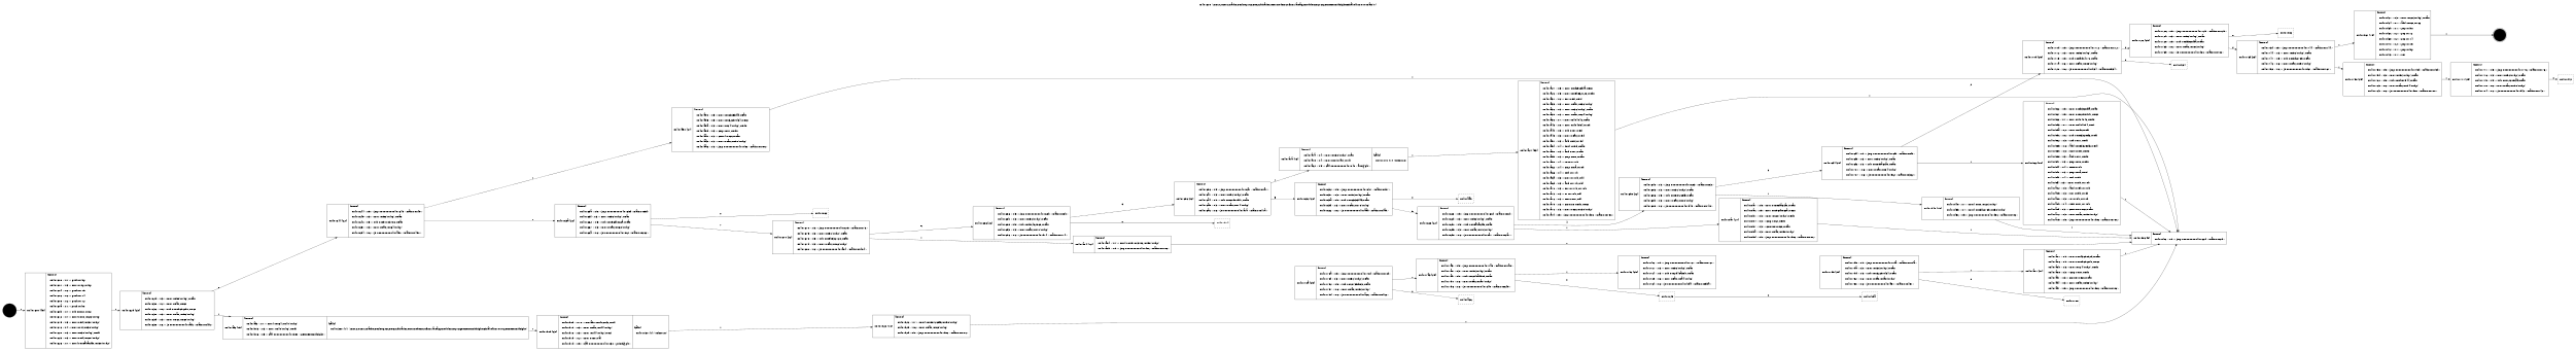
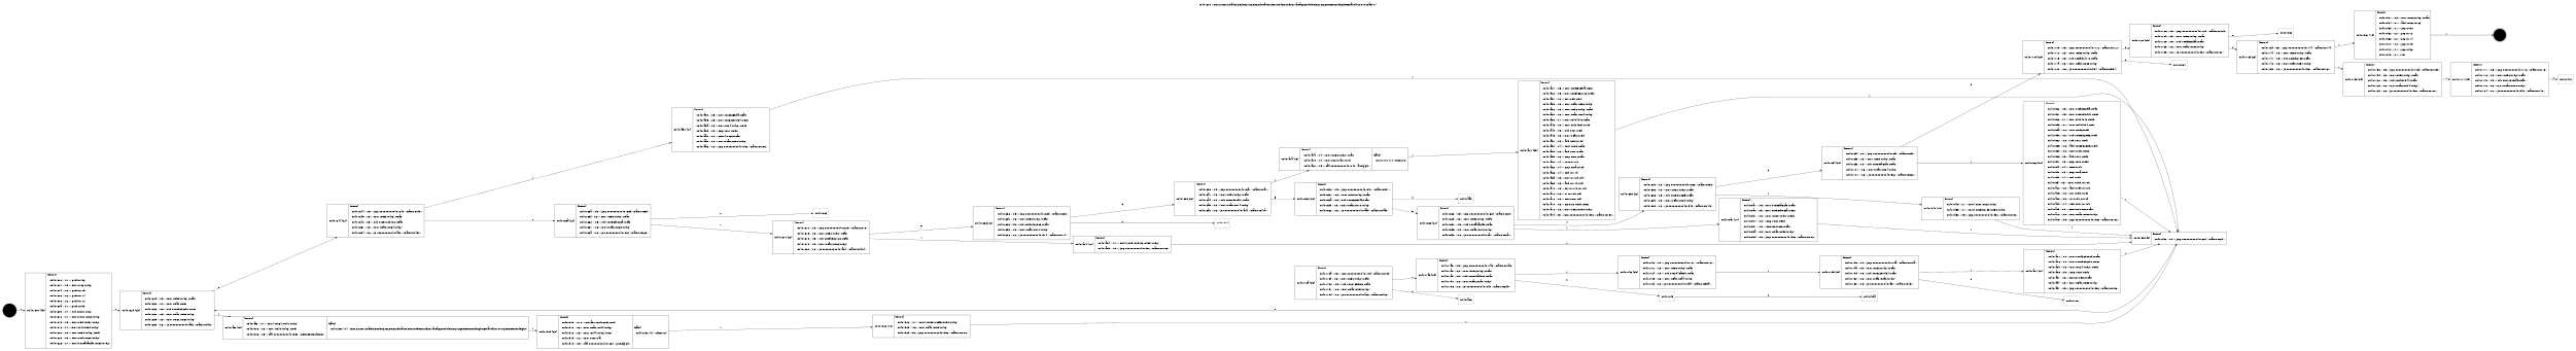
  digraph {
    label="0x401600 (/mnt/c/Users/mathe/Desktop/tcc/POCII/binaries/extr_nodemcu-firmwareappmodulessntp.c_get_next_midnight_Final-ollvm.out::main(0))"
    labelloc=t
    rankdir=LR
    node [shape=record]
    Entry [fillcolor=black height=0.3 shape=circle style=filled width=0.3]
    n2 [label="{\n     0x401600 [45]\l\n     | [instrs]\l\n     &nbsp;&nbsp;0x401600 \<+1\>: push %rbp\l\n     &nbsp;&nbsp;0x401601 \<+3\>: mov %rsp,%rbp\l\n     &nbsp;&nbsp;0x401604 \<+2\>: push %r15\l\n     &nbsp;&nbsp;0x401606 \<+2\>: push %r14\l\n     &nbsp;&nbsp;0x401608 \<+2\>: push %r12\l\n     &nbsp;&nbsp;0x40160a \<+1\>: push %rbx\l\n     &nbsp;&nbsp;0x40160b \<+7\>: sub $0xc0,%rsp\l\n     &nbsp;&nbsp;0x401612 \<+7\>: movl $0x0,-0x2c(%rbp)\l\n     &nbsp;&nbsp;0x401619 \<+3\>: mov %edi,-0x30(%rbp)\l\n     &nbsp;&nbsp;0x40161c \<+4\>: mov %rsi,-0x38(%rbp)\l\n     &nbsp;&nbsp;0x401620 \<+3\>: mov -0x30(%rbp),%edi\l\n     &nbsp;&nbsp;0x401623 \<+3\>: mov %edi,-0x28(%rbp)\l\n     &nbsp;&nbsp;0x401626 \<+7\>: movl $0xeabacdf0,-0x58(%rbp)\l\n  }"]
    n3 [label="{\n     0x40162d [23]\l\n     | [instrs]\l\n     &nbsp;&nbsp;0x40162d \<+3\>: mov -0x58(%rbp),%eax\l\n     &nbsp;&nbsp;0x401630 \<+2\>: mov %eax,%ecx\l\n     &nbsp;&nbsp;0x401632 \<+6\>: sub $0x8b69c2d0,%ecx\l\n     &nbsp;&nbsp;0x401638 \<+3\>: mov %eax,-0x5c(%rbp)\l\n     &nbsp;&nbsp;0x40163b \<+3\>: mov %ecx,-0x60(%rbp)\l\n     &nbsp;&nbsp;0x40163e \<+6\>: je 0000000000401afc \<main+0x4fc\>\l\n  }"]
    n4 [label="{\n     0x401afc [15]\l\n     | [instrs]\l\n     &nbsp;&nbsp;0x401afc \<+7\>: movl $0x64,-0x40(%rbp)\l\n     &nbsp;&nbsp;0x401b03 \<+3\>: mov -0x40(%rbp),%edi\l\n     &nbsp;&nbsp;0x401b06 \<+5\>: call 00000000004013e0 \<get_next_midnight\>\l\n     | [calls]\l\n     &nbsp;&nbsp;0x4013e0 \{1\} (/mnt/c/Users/mathe/Desktop/tcc/POCII/binaries/extr_nodemcu-firmwareappmodulessntp.c_get_next_midnight_Final-ollvm.out::get_next_midnight)\l\n  }"]
    n5 [label="{\n     0x401644 [22]\l\n     | [instrs]\l\n     &nbsp;&nbsp;0x401644 \<+5\>: jmp 0000000000401649 \<main+0x49\>\l\n     &nbsp;&nbsp;0x401649 \<+3\>: mov -0x5c(%rbp),%eax\l\n     &nbsp;&nbsp;0x40164c \<+5\>: sub $0x910037e2,%eax\l\n     &nbsp;&nbsp;0x401651 \<+3\>: mov %eax,-0x64(%rbp)\l\n     &nbsp;&nbsp;0x401654 \<+6\>: je 0000000000401a90 \<main+0x490\>\l\n  }"]
    n6 [label="{\n     0x401b0b [23]\l\n     | [instrs]\l\n     &nbsp;&nbsp;0x401b0b \<+10\>: movabs $0x4020f2,%rdi\l\n     &nbsp;&nbsp;0x401b15 \<+3\>: mov %eax,-0x44(%rbp)\l\n     &nbsp;&nbsp;0x401b18 \<+3\>: mov -0x44(%rbp),%esi\l\n     &nbsp;&nbsp;0x401b1b \<+2\>: mov $0x0,%al\l\n     &nbsp;&nbsp;0x401b1d \<+5\>: call 0000000000401030 \<printf@plt\>\l\n     | [calls]\l\n     &nbsp;&nbsp;0x401030 \{1\} (unknown)\l\n  }"]
    n7 [label="{\n     0x401a90 [27]\l\n     | [instrs]\l\n     &nbsp;&nbsp;0x401a90 \<+5\>: mov $0xc3c53f4f,%eax\l\n     &nbsp;&nbsp;0x401a95 \<+5\>: mov $0x32257d34,%ecx\l\n     &nbsp;&nbsp;0x401a9a \<+3\>: mov -0x24(%rbp),%edx\l\n     &nbsp;&nbsp;0x401a9d \<+3\>: cmp $0x1,%edx\l\n     &nbsp;&nbsp;0x401aa0 \<+3\>: cmovl %ecx,%eax\l\n     &nbsp;&nbsp;0x401aa3 \<+3\>: mov %eax,-0x58(%rbp)\l\n     &nbsp;&nbsp;0x401aa6 \<+5\>: jmp 0000000000401dec \<main+0x7ec\>\l\n  }"]
    n8 [label="{\n     0x40165a [22]\l\n     | [instrs]\l\n     &nbsp;&nbsp;0x40165a \<+5\>: jmp 000000000040165f \<main+0x5f\>\l\n     &nbsp;&nbsp;0x40165f \<+3\>: mov -0x5c(%rbp),%eax\l\n     &nbsp;&nbsp;0x401662 \<+5\>: sub $0x96db06ca,%eax\l\n     &nbsp;&nbsp;0x401667 \<+3\>: mov %eax,-0x68(%rbp)\l\n     &nbsp;&nbsp;0x40166a \<+6\>: je 00000000004018c2 \<main+0x2c2\>\l\n  }"]
    n9 [label="{\n     0x401b22 [18]\l\n     | [instrs]\l\n     &nbsp;&nbsp;0x401b22 \<+7\>: movl $0xee72cef5,-0x58(%rbp)\l\n     &nbsp;&nbsp;0x401b29 \<+6\>: mov %eax,-0xc8(%rbp)\l\n     &nbsp;&nbsp;0x401b2f \<+5\>: jmp 0000000000401dec \<main+0x7ec\>\l\n  }"]
    n10 [label="{\n     0x401dec [5]\l\n     | [instrs]\l\n     &nbsp;&nbsp;0x401dec \<+5\>: jmp 000000000040162d \<main+0x2d\>\l\n  }"]
    n11 [label="{\n     0x4018c2\l\n  }" style=dashed]
    n12 [label="{\n     0x401670 [22]\l\n     | [instrs]\l\n     &nbsp;&nbsp;0x401670 \<+5\>: jmp 0000000000401675 \<main+0x75\>\l\n     &nbsp;&nbsp;0x401675 \<+3\>: mov -0x5c(%rbp),%eax\l\n     &nbsp;&nbsp;0x401678 \<+5\>: sub $0x9be32128,%eax\l\n     &nbsp;&nbsp;0x40167d \<+3\>: mov %eax,-0x6c(%rbp)\l\n     &nbsp;&nbsp;0x401680 \<+6\>: je 0000000000401a84 \<main+0x484\>\l\n  }"]
    Exit [fillcolor=black height=0.3 peripheries=2 shape=circle style=filled width=0.3]
    n14 [label="{\n     0x401a84 [12]\l\n     | [instrs]\l\n     &nbsp;&nbsp;0x401a84 \<+7\>: movl $0x910037e2,-0x58(%rbp)\l\n     &nbsp;&nbsp;0x401a8b \<+5\>: jmp 0000000000401dec \<main+0x7ec\>\l\n  }"]
    n15 [label="{\n     0x401686 [22]\l\n     | [instrs]\l\n     &nbsp;&nbsp;0x401686 \<+5\>: jmp 000000000040168b \<main+0x8b\>\l\n     &nbsp;&nbsp;0x40168b \<+3\>: mov -0x5c(%rbp),%eax\l\n     &nbsp;&nbsp;0x40168e \<+5\>: sub $0xbc462868,%eax\l\n     &nbsp;&nbsp;0x401693 \<+3\>: mov %eax,-0x70(%rbp)\l\n     &nbsp;&nbsp;0x401696 \<+6\>: je 0000000000401d74 \<main+0x774\>\l\n  }"]
    n16 [label="{\n     0x401d74\l\n  }" style=dashed]
    n17 [label="{\n     0x40169c [22]\l\n     | [instrs]\l\n     &nbsp;&nbsp;0x40169c \<+5\>: jmp 00000000004016a1 \<main+0xa1\>\l\n     &nbsp;&nbsp;0x4016a1 \<+3\>: mov -0x5c(%rbp),%eax\l\n     &nbsp;&nbsp;0x4016a4 \<+5\>: sub $0xc0de1bf1,%eax\l\n     &nbsp;&nbsp;0x4016a9 \<+3\>: mov %eax,-0x74(%rbp)\l\n     &nbsp;&nbsp;0x4016ac \<+6\>: je 0000000000401a1a \<main+0x41a\>\l\n  }"]
    n18 [label="{\n     0x401a1a [13]\l\n     | [instrs]\l\n     &nbsp;&nbsp;0x401a1a \<+4\>: mov -0x38(%rbp),%rax\l\n     &nbsp;&nbsp;0x401a1e \<+4\>: mov 0x8(%rax),%rdi\l\n     &nbsp;&nbsp;0x401a22 \<+5\>: call 0000000000401040 \<atoi@plt\>\l\n     | [calls]\l\n     &nbsp;&nbsp;0x401040 \{1\} (unknown)\l\n  }"]
    n19 [label="{\n     0x4016b2 [22]\l\n     | [instrs]\l\n     &nbsp;&nbsp;0x4016b2 \<+5\>: jmp 00000000004016b7 \<main+0xb7\>\l\n     &nbsp;&nbsp;0x4016b7 \<+3\>: mov -0x5c(%rbp),%eax\l\n     &nbsp;&nbsp;0x4016ba \<+5\>: sub $0xc3c53f4f,%eax\l\n     &nbsp;&nbsp;0x4016bf \<+3\>: mov %eax,-0x78(%rbp)\l\n     &nbsp;&nbsp;0x4016c2 \<+6\>: je 0000000000401aab \<main+0x4ab\>\l\n  }"]
    n20 [label="{\n     0x4017ee\l\n  }" style=dashed]
    n21 [label="{\n     0x401a27 [93]\l\n     | [instrs]\l\n     &nbsp;&nbsp;0x401a27 \<+5\>: mov $0xfc9c8fda,%ecx\l\n     &nbsp;&nbsp;0x401a2c \<+5\>: mov $0x9be32128,%edx\l\n     &nbsp;&nbsp;0x401a31 \<+2\>: xor %esi,%esi\l\n     &nbsp;&nbsp;0x401a33 \<+3\>: mov %eax,-0x3c(%rbp)\l\n     &nbsp;&nbsp;0x401a36 \<+3\>: mov -0x3c(%rbp),%eax\l\n     &nbsp;&nbsp;0x401a39 \<+3\>: mov %eax,-0x24(%rbp)\l\n     &nbsp;&nbsp;0x401a3c \<+7\>: mov 0x40404c,%eax\l\n     &nbsp;&nbsp;0x401a43 \<+8\>: mov 0x404054,%r8d\l\n     &nbsp;&nbsp;0x401a4b \<+3\>: sub $0x1,%esi\l\n     &nbsp;&nbsp;0x401a4e \<+3\>: mov %eax,%r9d\l\n     &nbsp;&nbsp;0x401a51 \<+3\>: add %esi,%r9d\l\n     &nbsp;&nbsp;0x401a54 \<+4\>: imul %r9d,%eax\l\n     &nbsp;&nbsp;0x401a58 \<+3\>: and $0x1,%eax\l\n     &nbsp;&nbsp;0x401a5b \<+3\>: cmp $0x0,%eax\l\n     &nbsp;&nbsp;0x401a5e \<+4\>: sete %r10b\l\n     &nbsp;&nbsp;0x401a62 \<+4\>: cmp $0xa,%r8d\l\n     &nbsp;&nbsp;0x401a66 \<+4\>: setl %r11b\l\n     &nbsp;&nbsp;0x401a6a \<+3\>: mov %r10b,%bl\l\n     &nbsp;&nbsp;0x401a6d \<+3\>: and %r11b,%bl\l\n     &nbsp;&nbsp;0x401a70 \<+3\>: xor %r11b,%r10b\l\n     &nbsp;&nbsp;0x401a73 \<+3\>: or %r10b,%bl\l\n     &nbsp;&nbsp;0x401a76 \<+3\>: test $0x1,%bl\l\n     &nbsp;&nbsp;0x401a79 \<+3\>: cmovne %edx,%ecx\l\n     &nbsp;&nbsp;0x401a7c \<+3\>: mov %ecx,-0x58(%rbp)\l\n     &nbsp;&nbsp;0x401a7f \<+5\>: jmp 0000000000401dec \<main+0x7ec\>\l\n  }"]
    n22 [label="{\n     0x401aab\l\n  }" style=dashed]
    n23 [label="{\n     0x4016c8 [22]\l\n     | [instrs]\l\n     &nbsp;&nbsp;0x4016c8 \<+5\>: jmp 00000000004016cd \<main+0xcd\>\l\n     &nbsp;&nbsp;0x4016cd \<+3\>: mov -0x5c(%rbp),%eax\l\n     &nbsp;&nbsp;0x4016d0 \<+5\>: sub $0xeabacdf0,%eax\l\n     &nbsp;&nbsp;0x4016d5 \<+3\>: mov %eax,-0x7c(%rbp)\l\n     &nbsp;&nbsp;0x4016d8 \<+6\>: je 00000000004018a7 \<main+0x2a7\>\l\n  }"]
    n24 [label="{\n     0x401ae1 [27]\l\n     | [instrs]\l\n     &nbsp;&nbsp;0x401ae1 \<+5\>: mov $0x4365892d,%eax\l\n     &nbsp;&nbsp;0x401ae6 \<+5\>: mov $0x8b69c2d0,%ecx\l\n     &nbsp;&nbsp;0x401aeb \<+3\>: mov -0x24(%rbp),%edx\l\n     &nbsp;&nbsp;0x401aee \<+3\>: cmp $0x0,%edx\l\n     &nbsp;&nbsp;0x401af1 \<+3\>: cmove %ecx,%eax\l\n     &nbsp;&nbsp;0x401af4 \<+3\>: mov %eax,-0x58(%rbp)\l\n     &nbsp;&nbsp;0x401af7 \<+5\>: jmp 0000000000401dec \<main+0x7ec\>\l\n  }"]
    n25 [label="{\n     0x4018a7 [27]\l\n     | [instrs]\l\n     &nbsp;&nbsp;0x4018a7 \<+5\>: mov $0xeeba6ca0,%eax\l\n     &nbsp;&nbsp;0x4018ac \<+5\>: mov $0x96db06ca,%ecx\l\n     &nbsp;&nbsp;0x4018b1 \<+3\>: mov -0x28(%rbp),%edx\l\n     &nbsp;&nbsp;0x4018b4 \<+3\>: cmp $0x2,%edx\l\n     &nbsp;&nbsp;0x4018b7 \<+3\>: cmovne %ecx,%eax\l\n     &nbsp;&nbsp;0x4018ba \<+3\>: mov %eax,-0x58(%rbp)\l\n     &nbsp;&nbsp;0x4018bd \<+5\>: jmp 0000000000401dec \<main+0x7ec\>\l\n  }"]
    n26 [label="{\n     0x4016de [22]\l\n     | [instrs]\l\n     &nbsp;&nbsp;0x4016de \<+5\>: jmp 00000000004016e3 \<main+0xe3\>\l\n     &nbsp;&nbsp;0x4016e3 \<+3\>: mov -0x5c(%rbp),%eax\l\n     &nbsp;&nbsp;0x4016e6 \<+5\>: sub $0xee72cef5,%eax\l\n     &nbsp;&nbsp;0x4016eb \<+3\>: mov %eax,-0x80(%rbp)\l\n     &nbsp;&nbsp;0x4016ee \<+6\>: je 0000000000401d4e \<main+0x74e\>\l\n  }"]
    n27 [label="{\n     0x4017d5 [25]\l\n     | [instrs]\l\n     &nbsp;&nbsp;0x4017d5 \<+5\>: jmp 00000000004017da \<main+0x1da\>\l\n     &nbsp;&nbsp;0x4017da \<+3\>: mov -0x5c(%rbp),%eax\l\n     &nbsp;&nbsp;0x4017dd \<+5\>: sub $0x32257d34,%eax\l\n     &nbsp;&nbsp;0x4017e2 \<+6\>: mov %eax,-0xa8(%rbp)\l\n     &nbsp;&nbsp;0x4017e8 \<+6\>: je 0000000000401ae1 \<main+0x4e1\>\l\n  }"]
    n28 [label="{\n     0x401d4e [19]\l\n     | [instrs]\l\n     &nbsp;&nbsp;0x401d4e \<+7\>: movl $0x0,-0x2c(%rbp)\l\n     &nbsp;&nbsp;0x401d55 \<+7\>: movl $0x3fc2785,-0x58(%rbp)\l\n     &nbsp;&nbsp;0x401d5c \<+5\>: jmp 0000000000401dec \<main+0x7ec\>\l\n  }"]
    n29 [label="{\n     0x4016f4 [25]\l\n     | [instrs]\l\n     &nbsp;&nbsp;0x4016f4 \<+5\>: jmp 00000000004016f9 \<main+0xf9\>\l\n     &nbsp;&nbsp;0x4016f9 \<+3\>: mov -0x5c(%rbp),%eax\l\n     &nbsp;&nbsp;0x4016fc \<+5\>: sub $0xeeba6ca0,%eax\l\n     &nbsp;&nbsp;0x401701 \<+6\>: mov %eax,-0x84(%rbp)\l\n     &nbsp;&nbsp;0x401707 \<+6\>: je 00000000004019c2 \<main+0x3c2\>\l\n  }"]
    n30 [label="{\n     0x401bba\l\n  }" style=dashed]
    n31 [label="{\n     0x4019c2 [88]\l\n     | [instrs]\l\n     &nbsp;&nbsp;0x4019c2 \<+5\>: mov $0xfc9c8fda,%eax\l\n     &nbsp;&nbsp;0x4019c7 \<+5\>: mov $0xc0de1bf1,%ecx\l\n     &nbsp;&nbsp;0x4019cc \<+7\>: mov 0x40404c,%edx\l\n     &nbsp;&nbsp;0x4019d3 \<+7\>: mov 0x404054,%esi\l\n     &nbsp;&nbsp;0x4019da \<+2\>: mov %edx,%edi\l\n     &nbsp;&nbsp;0x4019dc \<+6\>: sub $0xe332e0f6,%edi\l\n     &nbsp;&nbsp;0x4019e2 \<+3\>: sub $0x1,%edi\l\n     &nbsp;&nbsp;0x4019e5 \<+6\>: add $0xe332e0f6,%edi\l\n     &nbsp;&nbsp;0x4019eb \<+3\>: imul %edi,%edx\l\n     &nbsp;&nbsp;0x4019ee \<+3\>: and $0x1,%edx\l\n     &nbsp;&nbsp;0x4019f1 \<+3\>: cmp $0x0,%edx\l\n     &nbsp;&nbsp;0x4019f4 \<+4\>: sete %r8b\l\n     &nbsp;&nbsp;0x4019f8 \<+3\>: cmp $0xa,%esi\l\n     &nbsp;&nbsp;0x4019fb \<+4\>: setl %r9b\l\n     &nbsp;&nbsp;0x4019ff \<+3\>: mov %r8b,%r10b\l\n     &nbsp;&nbsp;0x401a02 \<+3\>: and %r9b,%r10b\l\n     &nbsp;&nbsp;0x401a05 \<+3\>: xor %r9b,%r8b\l\n     &nbsp;&nbsp;0x401a08 \<+3\>: or %r8b,%r10b\l\n     &nbsp;&nbsp;0x401a0b \<+4\>: test $0x1,%r10b\l\n     &nbsp;&nbsp;0x401a0f \<+3\>: cmovne %ecx,%eax\l\n     &nbsp;&nbsp;0x401a12 \<+3\>: mov %eax,-0x58(%rbp)\l\n     &nbsp;&nbsp;0x401a15 \<+5\>: jmp 0000000000401dec \<main+0x7ec\>\l\n  }"]
    n32 [label="{\n     0x40170d [25]\l\n     | [instrs]\l\n     &nbsp;&nbsp;0x40170d \<+5\>: jmp 0000000000401712 \<main+0x112\>\l\n     &nbsp;&nbsp;0x401712 \<+3\>: mov -0x5c(%rbp),%eax\l\n     &nbsp;&nbsp;0x401715 \<+5\>: sub $0xfbdc417c,%eax\l\n     &nbsp;&nbsp;0x40171a \<+6\>: mov %eax,-0x88(%rbp)\l\n     &nbsp;&nbsp;0x401720 \<+6\>: je 0000000000401b34 \<main+0x534\>\l\n  }"]
    n33 [label="{\n     0x4017bc [25]\l\n     | [instrs]\l\n     &nbsp;&nbsp;0x4017bc \<+5\>: jmp 00000000004017c1 \<main+0x1c1\>\l\n     &nbsp;&nbsp;0x4017c1 \<+3\>: mov -0x5c(%rbp),%eax\l\n     &nbsp;&nbsp;0x4017c4 \<+5\>: sub $0x2d48a38b,%eax\l\n     &nbsp;&nbsp;0x4017c9 \<+6\>: mov %eax,-0xa4(%rbp)\l\n     &nbsp;&nbsp;0x4017cf \<+6\>: je 0000000000401bba \<main+0x5ba\>\l\n  }"]
    n34 [label="{\n     0x401b34\l\n  }" style=dashed]
    n35 [label="{\n     0x401726 [25]\l\n     | [instrs]\l\n     &nbsp;&nbsp;0x401726 \<+5\>: jmp 000000000040172b \<main+0x12b\>\l\n     &nbsp;&nbsp;0x40172b \<+3\>: mov -0x5c(%rbp),%eax\l\n     &nbsp;&nbsp;0x40172e \<+5\>: sub $0xfc9c8fda,%eax\l\n     &nbsp;&nbsp;0x401733 \<+6\>: mov %eax,-0x8c(%rbp)\l\n     &nbsp;&nbsp;0x401739 \<+6\>: je 0000000000401d8c \<main+0x78c\>\l\n  }"]
    n36 [label="{\n     0x401c49\l\n  }" style=dashed]
    n37 [label="{\n     0x401d8c\l\n  }" style=dashed]
    n38 [label="{\n     0x40173f [25]\l\n     | [instrs]\l\n     &nbsp;&nbsp;0x40173f \<+5\>: jmp 0000000000401744 \<main+0x144\>\l\n     &nbsp;&nbsp;0x401744 \<+3\>: mov -0x5c(%rbp),%eax\l\n     &nbsp;&nbsp;0x401747 \<+5\>: sub $0x3fc2785,%eax\l\n     &nbsp;&nbsp;0x40174c \<+6\>: mov %eax,-0x90(%rbp)\l\n     &nbsp;&nbsp;0x401752 \<+6\>: je 0000000000401d61 \<main+0x761\>\l\n  }"]
    n39 [label="{\n     0x4017a3 [25]\l\n     | [instrs]\l\n     &nbsp;&nbsp;0x4017a3 \<+5\>: jmp 00000000004017a8 \<main+0x1a8\>\l\n     &nbsp;&nbsp;0x4017a8 \<+3\>: mov -0x5c(%rbp),%eax\l\n     &nbsp;&nbsp;0x4017ab \<+5\>: sub $0x2d0ad9e5,%eax\l\n     &nbsp;&nbsp;0x4017b0 \<+6\>: mov %eax,-0xa0(%rbp)\l\n     &nbsp;&nbsp;0x4017b6 \<+6\>: je 0000000000401c49 \<main+0x649\>\l\n  }"]
    n40 [label="{\n     0x401d61 [19]\l\n     | [instrs]\l\n     &nbsp;&nbsp;0x401d61 \<+3\>: mov -0x2c(%rbp),%eax\l\n     &nbsp;&nbsp;0x401d64 \<+7\>: add $0xc0,%rsp\l\n     &nbsp;&nbsp;0x401d6b \<+1\>: pop %rbx\l\n     &nbsp;&nbsp;0x401d6c \<+2\>: pop %r12\l\n     &nbsp;&nbsp;0x401d6e \<+2\>: pop %r14\l\n     &nbsp;&nbsp;0x401d70 \<+2\>: pop %r15\l\n     &nbsp;&nbsp;0x401d72 \<+1\>: pop %rbp\l\n     &nbsp;&nbsp;0x401d73 \<+1\>: ret\l\n  }"]
    n41 [label="{\n     0x401758 [25]\l\n     | [instrs]\l\n     &nbsp;&nbsp;0x401758 \<+5\>: jmp 000000000040175d \<main+0x15d\>\l\n     &nbsp;&nbsp;0x40175d \<+3\>: mov -0x5c(%rbp),%eax\l\n     &nbsp;&nbsp;0x401760 \<+5\>: sub $0xf1e7544,%eax\l\n     &nbsp;&nbsp;0x401765 \<+6\>: mov %eax,-0x94(%rbp)\l\n     &nbsp;&nbsp;0x40176b \<+6\>: je 0000000000401de0 \<main+0x7e0\>\l\n  }"]
    n42 [label="{\n     0x401ac6\l\n  }" style=dashed]
    n43 [label="{\n     0x401771 [25]\l\n     | [instrs]\l\n     &nbsp;&nbsp;0x401771 \<+5\>: jmp 0000000000401776 \<main+0x176\>\l\n     &nbsp;&nbsp;0x401776 \<+3\>: mov -0x5c(%rbp),%eax\l\n     &nbsp;&nbsp;0x401779 \<+5\>: sub $0x1220ecaf,%eax\l\n     &nbsp;&nbsp;0x40177e \<+6\>: mov %eax,-0x98(%rbp)\l\n     &nbsp;&nbsp;0x401784 \<+6\>: je 0000000000401d42 \<main+0x742\>\l\n  }"]
    n44 [label="{\n     0x40178a [25]\l\n     | [instrs]\l\n     &nbsp;&nbsp;0x40178a \<+5\>: jmp 000000000040178f \<main+0x18f\>\l\n     &nbsp;&nbsp;0x40178f \<+3\>: mov -0x5c(%rbp),%eax\l\n     &nbsp;&nbsp;0x401792 \<+5\>: sub $0x2735f083,%eax\l\n     &nbsp;&nbsp;0x401797 \<+6\>: mov %eax,-0x9c(%rbp)\l\n     &nbsp;&nbsp;0x40179d \<+6\>: je 0000000000401ac6 \<main+0x4c6\>\l\n  }"]
    n45 [label="{\n     0x401d42\l\n  }" style=dashed]
    Entry -> n2 [label=" 1"]
    n2 -> n3 [label=" 1"]
    n3 -> n4 [label=" 1"]
    n3 -> n5 [label=" 8"]
    n4 -> n6 [label=" 1"]
    n5 -> n7 [label=" 1"]
    n5 -> n8 [label=" 7"]
    n6 -> n9 [label=" 1"]
    n7 -> n10 [label=" 1"]
    n8 -> n11 [label=" 0"]
    n8 -> n12 [label=" 7"]
    n9 -> n10 [label=" 1"]
+   n10 -> n3 [label=" 8"]
    n12 -> n14 [label=" 1"]
    n12 -> n15 [label=" 6"]
    n14 -> n10 [label=" 1"]
    n15 -> n16 [label=" 0"]
    n15 -> n17 [label=" 6"]
    n17 -> n18 [label=" 1"]
    n17 -> n19 [label=" 5"]
    n18 -> n21 [label=" 1"]
    n19 -> n22 [label=" 0"]
    n19 -> n23 [label=" 5"]
    n21 -> n10 [label=" 1"]
    n23 -> n25 [label=" 1"]
    n23 -> n26 [label=" 4"]
    n24 -> n10 [label=" 1"]
    n25 -> n10 [label=" 1"]
    n26 -> n28 [label=" 1"]
    n26 -> n29 [label=" 3"]
    n27 -> n20 [label=" 0"]
    n27 -> n24 [label=" 1"]
    n28 -> n10 [label=" 1"]
    n29 -> n31 [label=" 1"]
    n29 -> n32 [label=" 2"]
    n31 -> n10 [label=" 1"]
    n32 -> n34 [label=" 0"]
    n32 -> n35 [label=" 2"]
+   n33 -> n27 [label=" 1"]
    n35 -> n37 [label=" 0"]
    n35 -> n38 [label=" 2"]
    n36 -> n30 [label=" 0"]
    n38 -> n40 [label=" 1"]
    n38 -> n41 [label=" 1"]
    n39 -> n33 [label=" 1"]
    n39 -> n36 [label=" 0"]
    n40 -> Exit [label=" 1"]
    n41 -> n43 [label=" 1"]
    n43 -> n45 [label=" 0"]
    n44 -> n39 [label=" 1"]
    n44 -> n42 [label=" 0"]
  }
